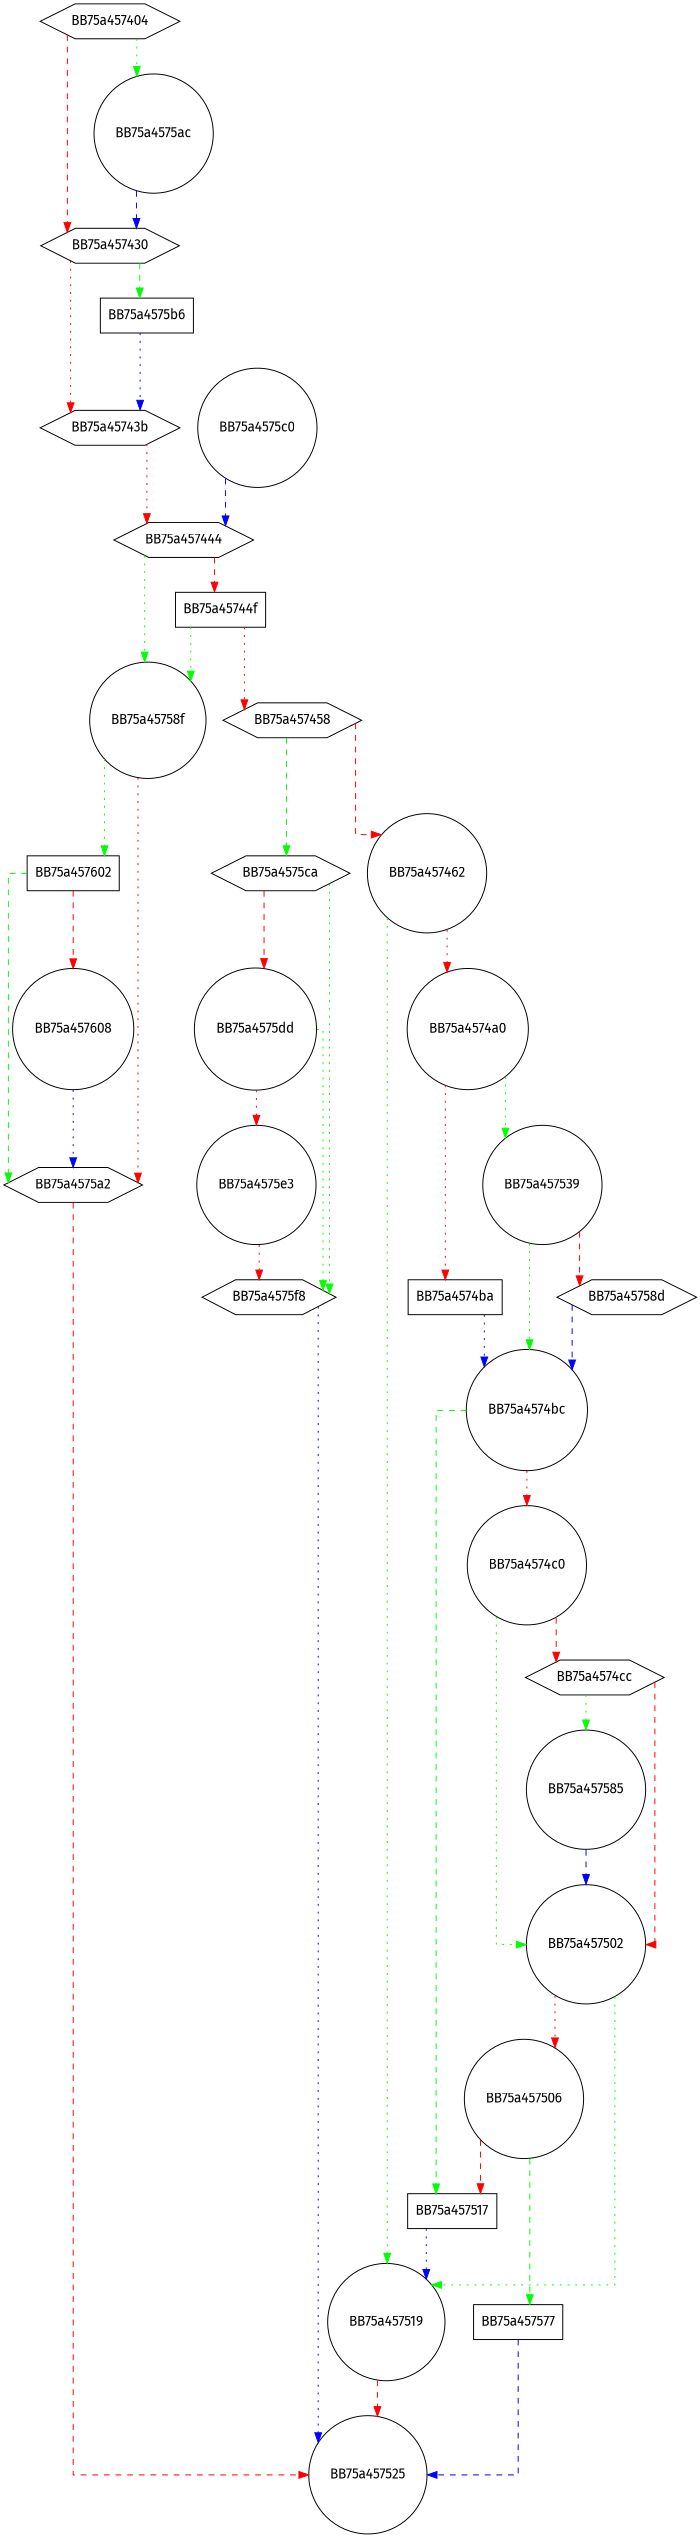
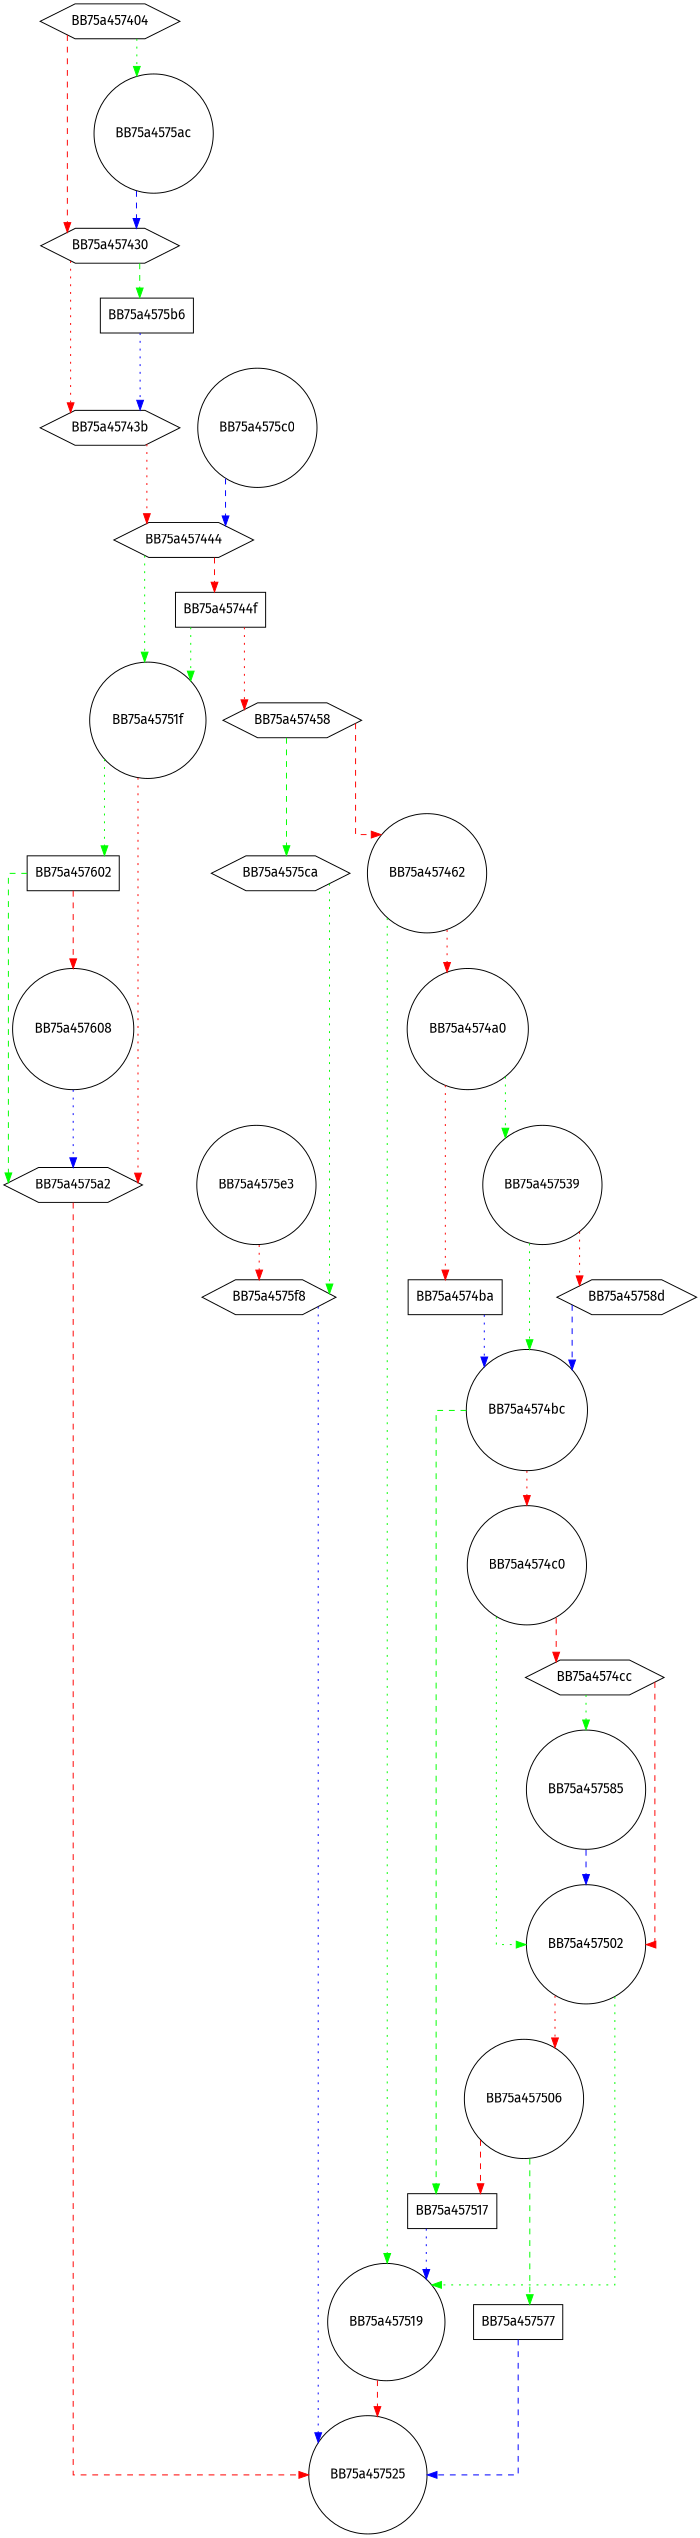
  digraph {
    fontname="Fira Sans"
    splines=ortho
    node [fontname="Fira Sans" shape=circle]
    edge [color=red fontname="Fira Sans" style=dotted]
    BB75a457404 [shape=hexagon]
    BB75a4575ac
    BB75a457430 [shape=hexagon]
    BB75a4575b6 [shape=box]
    BB75a45743b [shape=hexagon]
    BB75a457444 [shape=hexagon]
    BB75a4575c0
-   BB75a45758f
+   BB75a45758f [label=BB75a45751f]
    BB75a45744f [shape=box]
    BB75a457602 [shape=box]
    BB75a4575a2 [shape=hexagon]
    BB75a457458 [shape=hexagon]
    BB75a457608
    BB75a457525
    BB75a4575ca [shape=hexagon]
    BB75a457462
    BB75a4575f8 [shape=hexagon]
-   BB75a4575dd
    BB75a457519
    BB75a4574a0
    BB75a4575e3
    BB75a457539
    BB75a4574ba [shape=box]
    BB75a4574bc
    n25 [label=BB75a45758d shape=hexagon]
    BB75a457517 [shape=box]
    BB75a4574c0
    BB75a457502
    BB75a4574cc [shape=hexagon]
    BB75a457506
    BB75a457585
    BB75a457577 [shape=box]
    BB75a457404 -> BB75a4575ac [color=green]
    BB75a457404 -> BB75a457430 [style=dashed]
    BB75a4575ac -> BB75a457430 [color=blue style=dashed]
    BB75a457430 -> BB75a4575b6 [color=green style=dashed]
    BB75a457430 -> BB75a45743b
    BB75a4575b6 -> BB75a45743b [color=blue]
    BB75a45743b -> BB75a457444
    BB75a457444 -> BB75a45758f [color=green]
    BB75a457444 -> BB75a45744f [style=dashed]
    BB75a4575c0 -> BB75a457444 [color=blue style=dashed]
    BB75a45758f -> BB75a457602 [color=green]
    BB75a45758f -> BB75a4575a2
    BB75a45744f -> BB75a45758f [color=green]
    BB75a45744f -> BB75a457458
    BB75a457602 -> BB75a4575a2 [color=green style=dashed]
    BB75a457602 -> BB75a457608 [style=dashed]
    BB75a4575a2 -> BB75a457525 [style=dashed]
    BB75a457458 -> BB75a4575ca [color=green style=dashed]
    BB75a457458 -> BB75a457462 [style=dashed]
    BB75a457608 -> BB75a4575a2 [color=blue]
    BB75a4575ca -> BB75a4575f8 [color=green]
-   BB75a4575ca -> BB75a4575dd [style=dashed]
    BB75a457462 -> BB75a457519 [color=green]
    BB75a457462 -> BB75a4574a0
    BB75a4575f8 -> BB75a457525 [color=blue]
-   BB75a4575dd -> BB75a4575f8 [color=green]
-   BB75a4575dd -> BB75a4575e3
    BB75a457519 -> BB75a457525 [style=dashed]
    BB75a4574a0 -> BB75a457539 [color=green]
    BB75a4574a0 -> BB75a4574ba
    BB75a4575e3 -> BB75a4575f8
    BB75a457539 -> BB75a4574bc [color=green]
-   BB75a457539 -> n25 [style=dashed]
+   BB75a457539 -> n25
    BB75a4574ba -> BB75a4574bc [color=blue]
    BB75a4574bc -> BB75a457517 [color=green style=dashed]
    BB75a4574bc -> BB75a4574c0
    n25 -> BB75a4574bc [color=blue style=dashed]
    BB75a457517 -> BB75a457519 [color=blue]
    BB75a4574c0 -> BB75a457502 [color=green]
    BB75a4574c0 -> BB75a4574cc [style=dashed]
    BB75a457502 -> BB75a457519 [color=green]
    BB75a457502 -> BB75a457506
    BB75a4574cc -> BB75a457502 [style=dashed]
    BB75a4574cc -> BB75a457585 [color=green]
    BB75a457506 -> BB75a457517 [style=dashed]
    BB75a457506 -> BB75a457577 [color=green style=dashed]
    BB75a457585 -> BB75a457502 [color=blue style=dashed]
    BB75a457577 -> BB75a457525 [color=blue style=dashed]
  }
